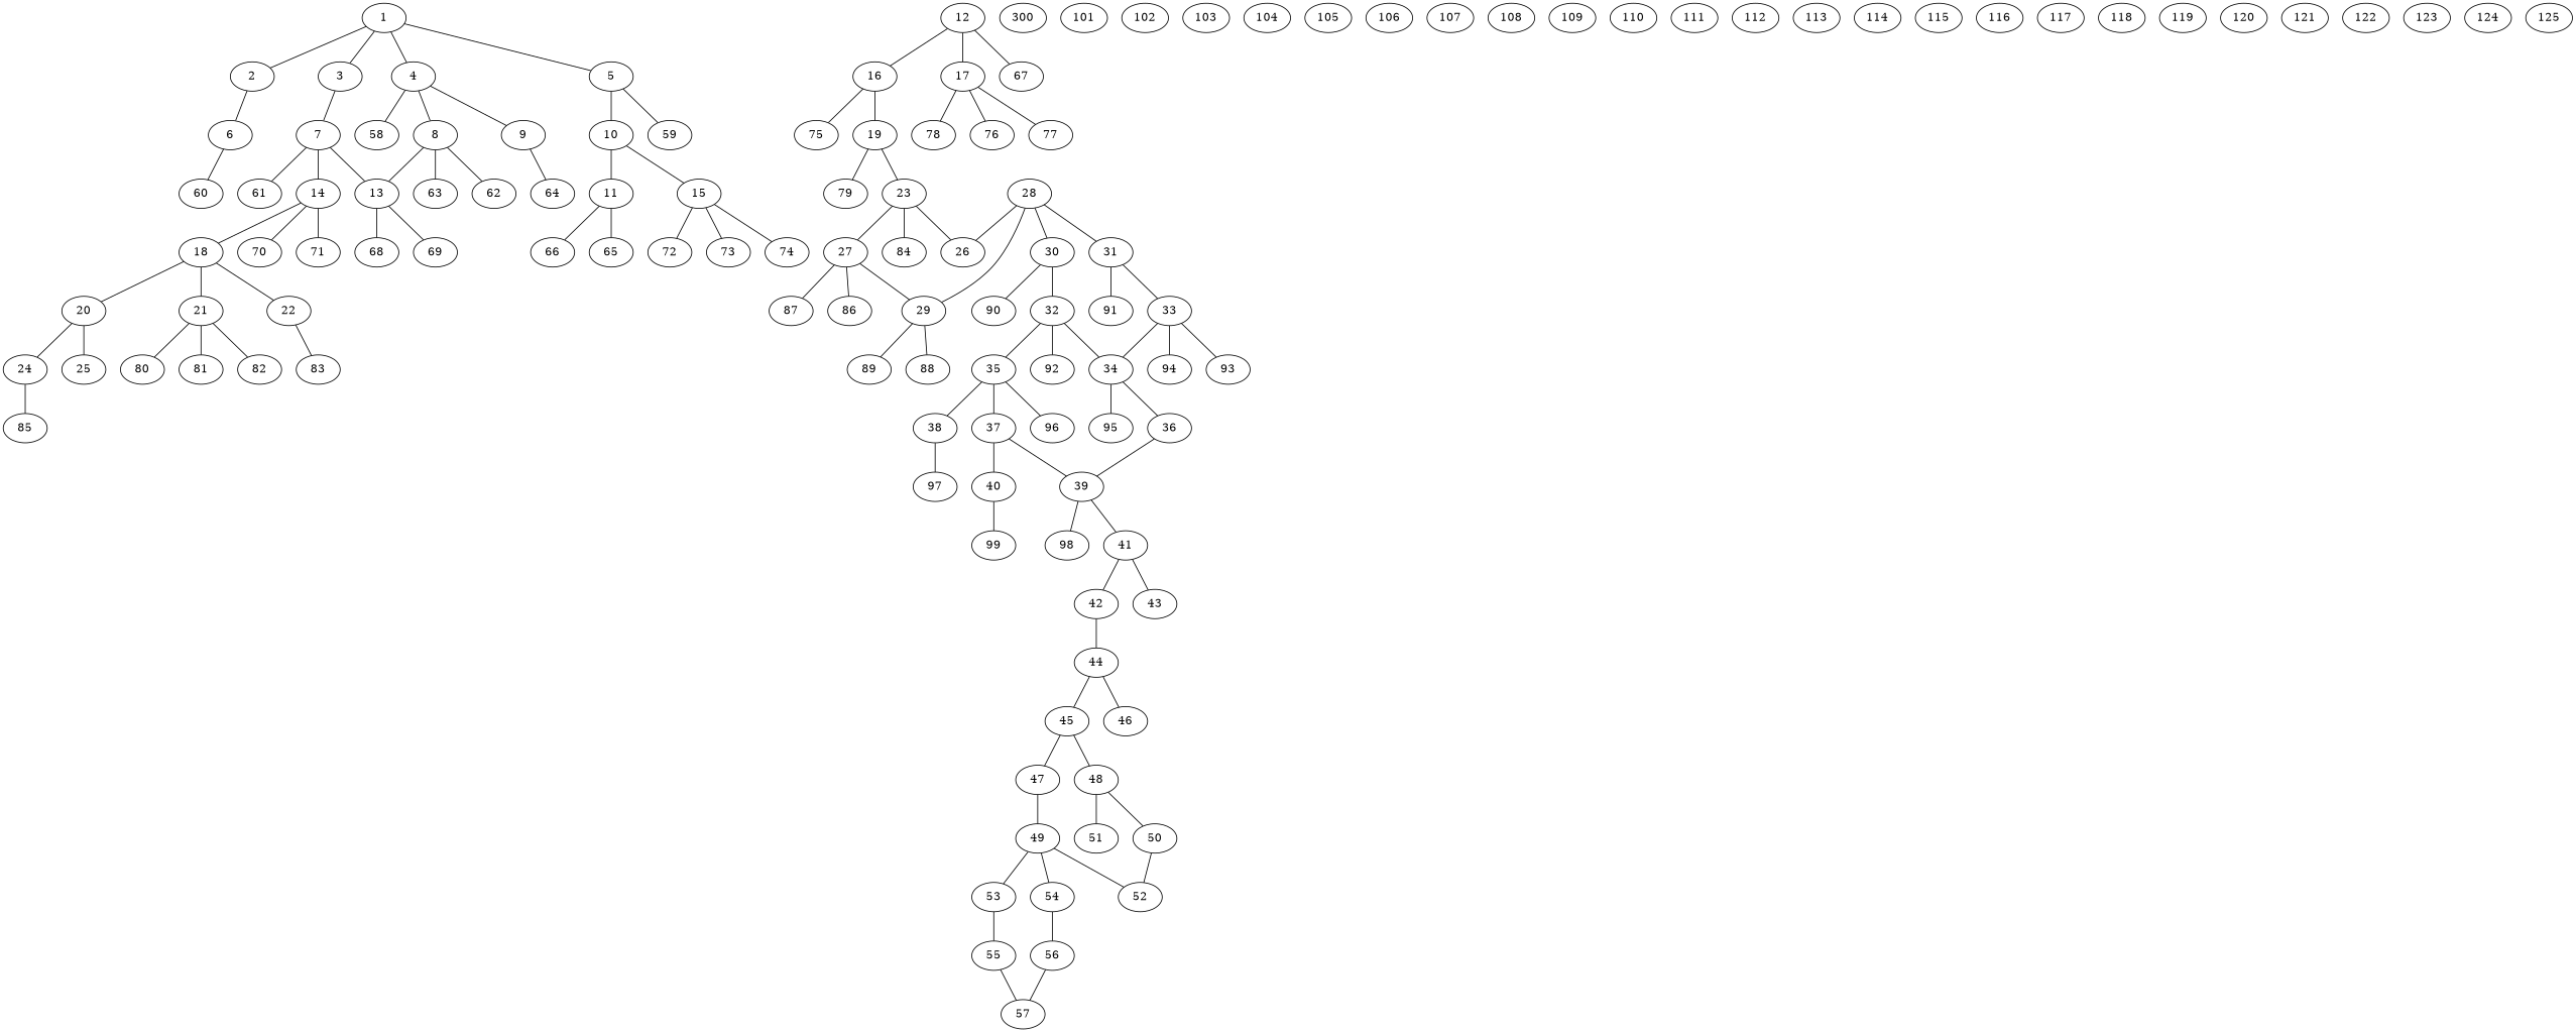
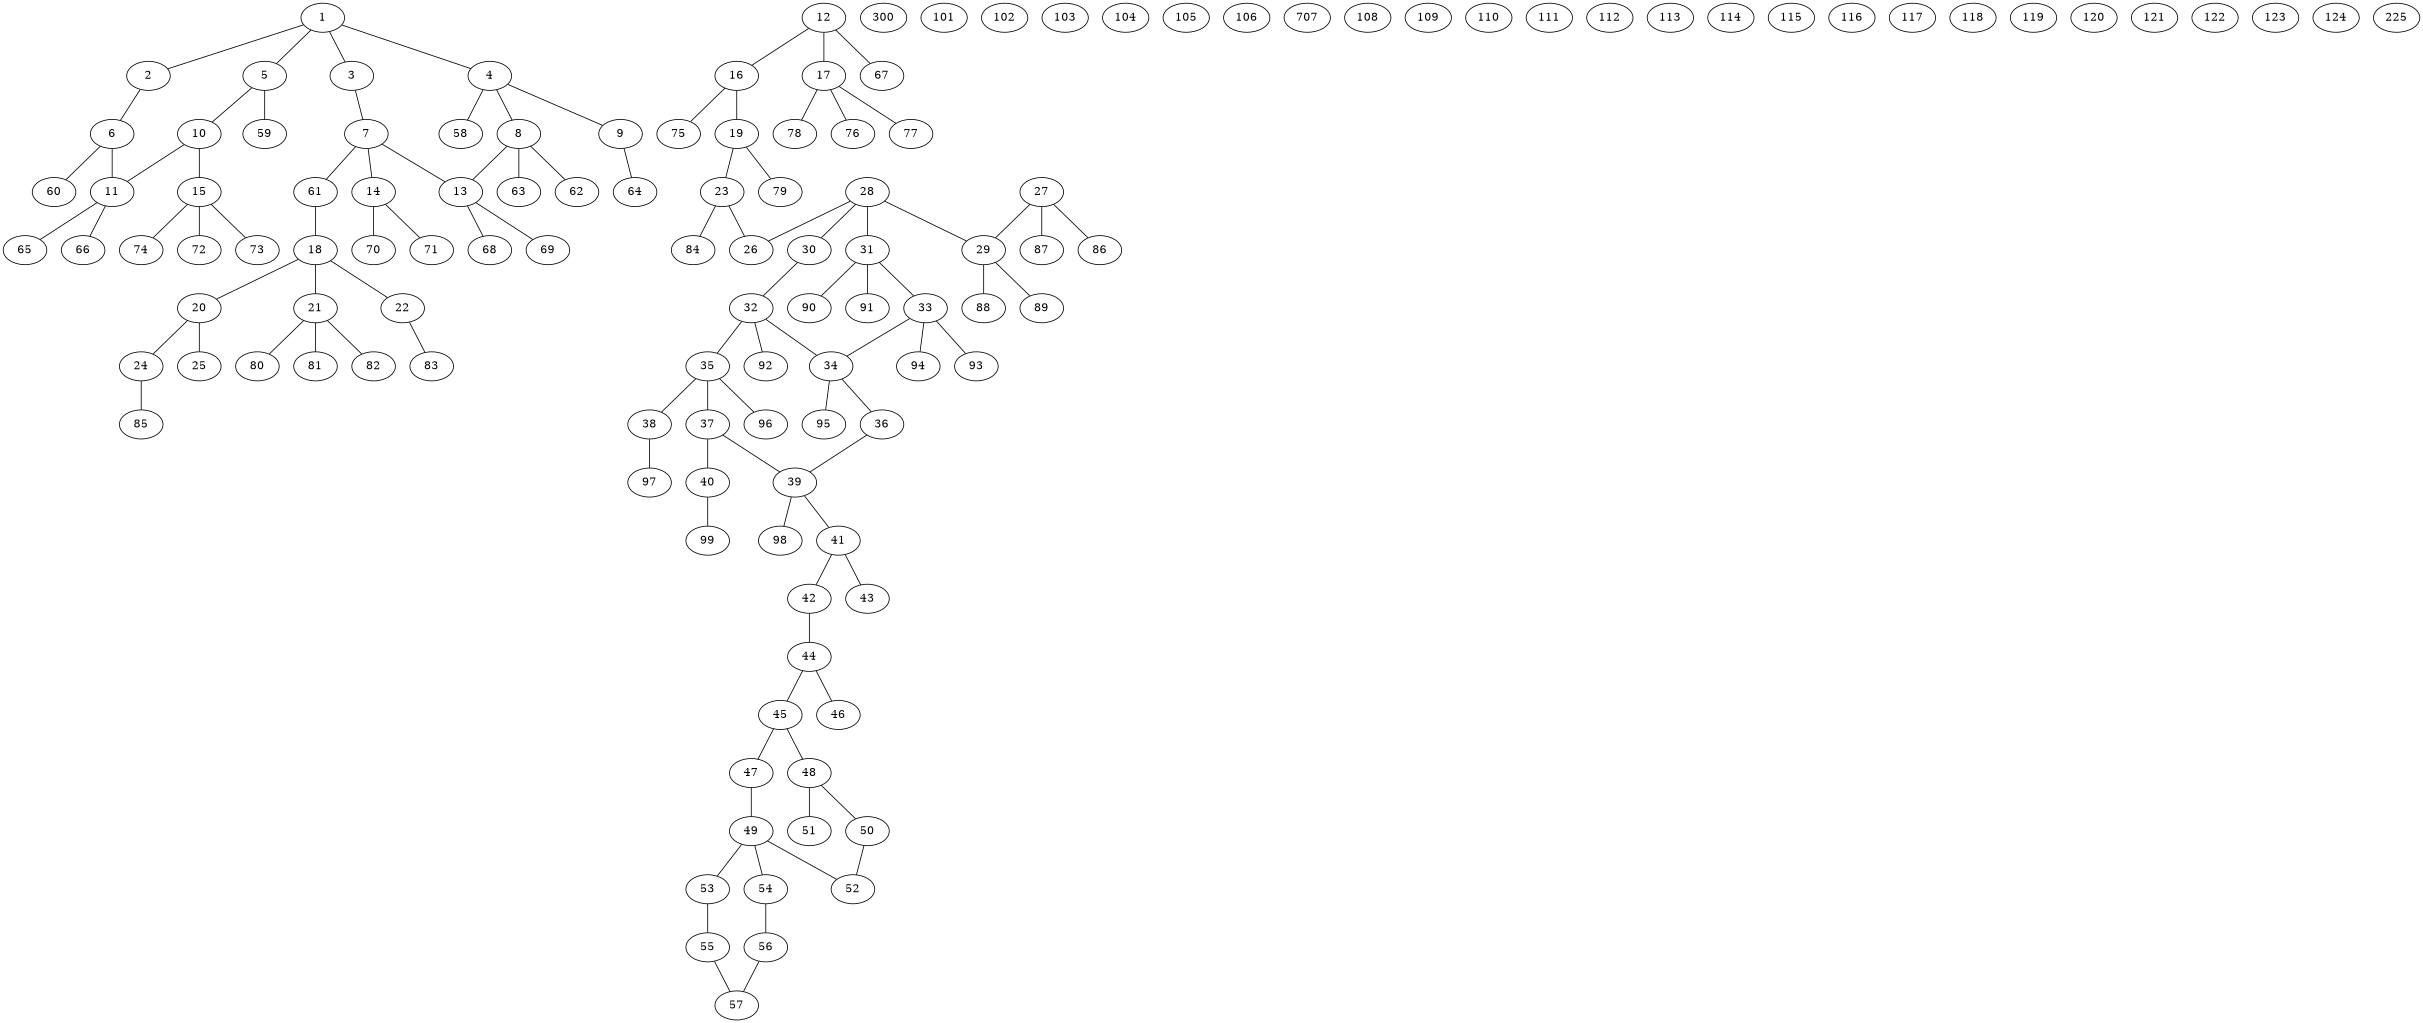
  graph {
    node [chem=H]
    edge [valence=1]
    1 [chem=C]
    2 [chem=O]
    3 [chem=O]
    4 [chem=C]
    5 [chem=C]
    6 [chem=C]
    7 [chem=C]
    8 [chem=C]
    9 [chem=O]
    58
    10 [chem=C]
    59
    11 [chem=C]
    60
    13 [chem=C]
    14 [chem=C]
    61
    62
    63
    64
    15 [chem=C]
    65
    66
    12 [chem=C]
    16 [chem=C]
    17 [chem=C]
    67
    68
    69
    18 [chem=C]
    70
    71
    72
    73
    74
    19 [chem=C]
    75
    76
    77
    78
    20 [chem=C]
    21 [chem=C]
    22 [chem=O]
    23 [chem=C]
    79
    24 [chem=O]
    25 [chem=O]
    80
    81
    82
    83
    26 [chem=O]
    27 [chem=C]
    84
    85
    29 [chem=C]
    86
    87
    88
    89
    28 [chem=C]
    30 [chem=O]
    31 [chem=C]
    32 [chem=C]
    33 [chem=C]
    90
    91
    34 [chem=C]
    35 [chem=C]
    92
    93
    94
    36 [chem=O]
    95
    37 [chem=C]
    38 [chem=O]
    96
    39 [chem=C]
    40 [chem=C]
    97
    41 [chem=C]
    98
    99
    42 [chem=C]
    43 [chem=O]
    44 [chem=C]
    45 [chem=C]
    46 [chem=C]
    47 [chem=O]
    48 [chem=C]
    49 [chem=C]
    50 [chem=C]
    51 [chem=C]
    52 [chem=C]
    53 [chem=C]
    54 [chem=O]
    55 [chem=C]
    56 [chem=C]
    57 [chem=C]
    n100 [label=300]
    101
    102
    103
    104
    105
    106
-   107
+   107 [label=707]
    108
    109
    110
    111
    112
    113
    114
    115
    116
    117
    118
    119
    120
    121
    122
    123
    124
-   125
+   125 [label=225]
    1 -- 2
    1 -- 3
    1 -- 4
    1 -- 5
    2 -- 6
    3 -- 7
    4 -- 8
    4 -- 9
    4 -- 58
    5 -- 10 [valence=2]
    5 -- 59
+   6 -- 11
    6 -- 60
    7 -- 13
    7 -- 14
    7 -- 61
    8 -- 13
    8 -- 62
    8 -- 63
    9 -- 64
    10 -- 11
    10 -- 15
    11 -- 65
    11 -- 66
    13 -- 68
    13 -- 69
-   14 -- 18
+   61 -- 18
    14 -- 70
    14 -- 71
    15 -- 72
    15 -- 73
    15 -- 74
    12 -- 16
    12 -- 17
    12 -- 67
    16 -- 19 [valence=2]
    16 -- 75
    17 -- 76
    17 -- 77
    17 -- 78
    18 -- 20
    18 -- 21
    18 -- 22
    19 -- 23
    19 -- 79
    20 -- 24
    20 -- 25 [valence=2]
    21 -- 80
    21 -- 81
    21 -- 82
    22 -- 83
    23 -- 26
-   23 -- 27
    23 -- 84
    24 -- 85
    27 -- 29
    27 -- 86
    27 -- 87
    29 -- 88
    29 -- 89
    28 -- 26
    28 -- 29
    28 -- 30
    28 -- 31
    30 -- 32
    31 -- 33
-   30 -- 90
+   31 -- 90
    31 -- 91
    32 -- 34
    32 -- 35
    32 -- 92
    33 -- 34
    33 -- 93
    33 -- 94
    34 -- 36
    34 -- 95
    35 -- 37
    35 -- 38
    35 -- 96
    36 -- 39
    37 -- 39
    37 -- 40 [valence=2]
    38 -- 97
    39 -- 41
    39 -- 98
    40 -- 99
    41 -- 42
    41 -- 43
    42 -- 44
    44 -- 45
    44 -- 46
    45 -- 47
    45 -- 48
    47 -- 49
    48 -- 50
    48 -- 51
    49 -- 52
    49 -- 53
    49 -- 54
    50 -- 52
    53 -- 55
    54 -- 56
    55 -- 57
    56 -- 57
  }
